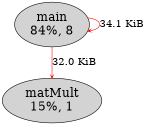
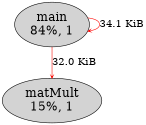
  digraph {
    node [fontcolor=black fontsize=22 style=filled]
    edge [arrowhead=vee arrowsize=0.5 fontsize=18]
-   n1 [label=" main \n84%, 8"]
+   n1 [label=" main \n84%, 1"]
    n2 [label=" matMult \n15%, 1"]
    n1 -> n1 [color="#fe0200" label="34.1 KiB"]
    n1 -> n2 [color="#f80800" label="32.0 KiB"]
  }
